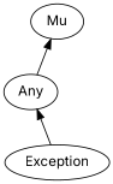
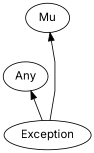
  digraph {
    fontname=Inter
    rankdir=BT
    splines=polyline
    node [color="#000000" fontcolor="#000000" fontname=Inter]
    edge [color="#000000" fontname=Inter]
    Exception
    Any
    Mu
    Exception -> Any
-   Any -> Mu
+   Exception -> Mu
  }
